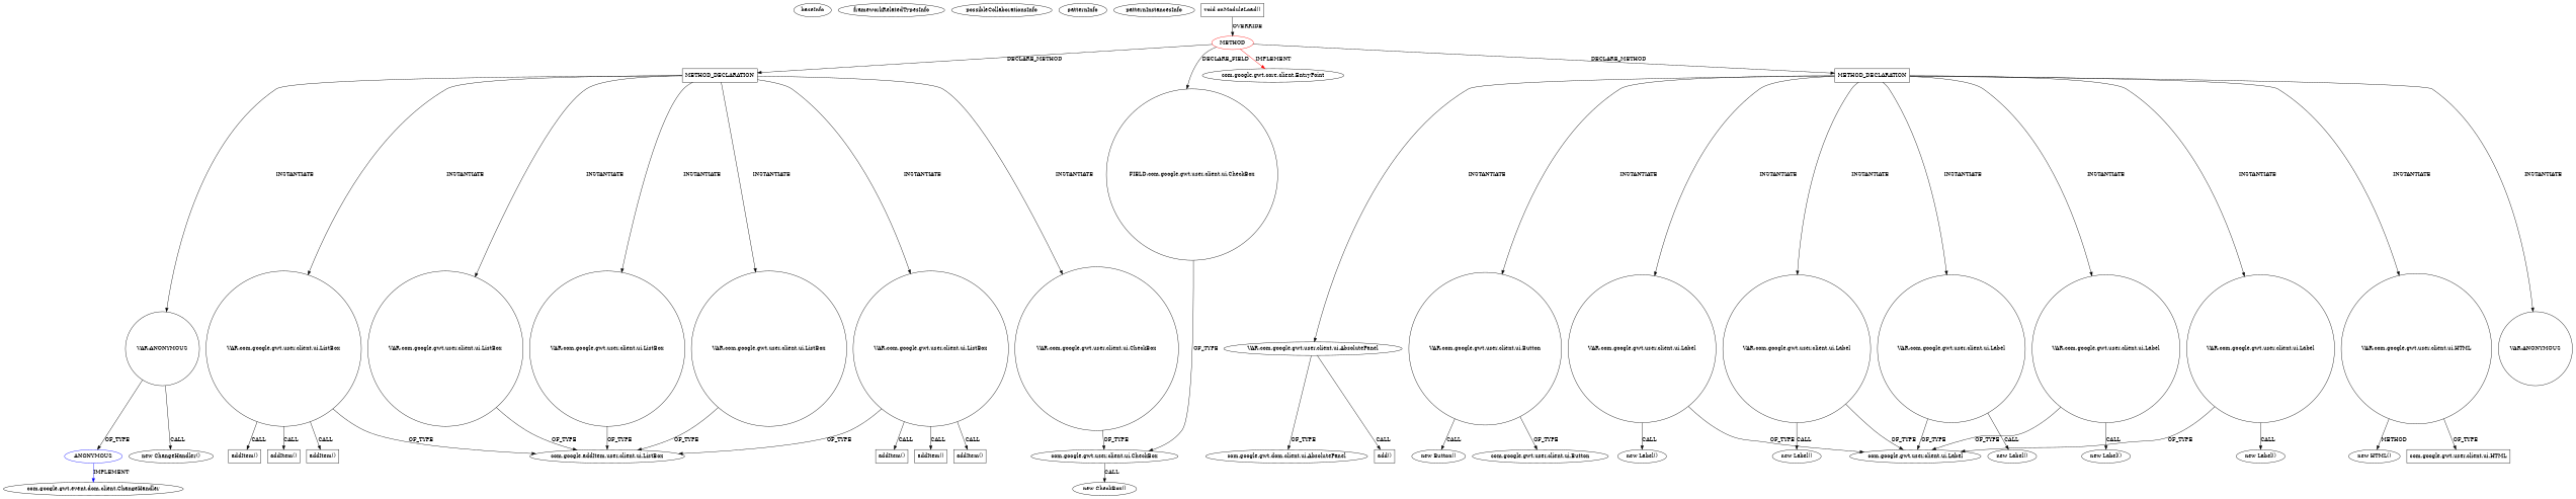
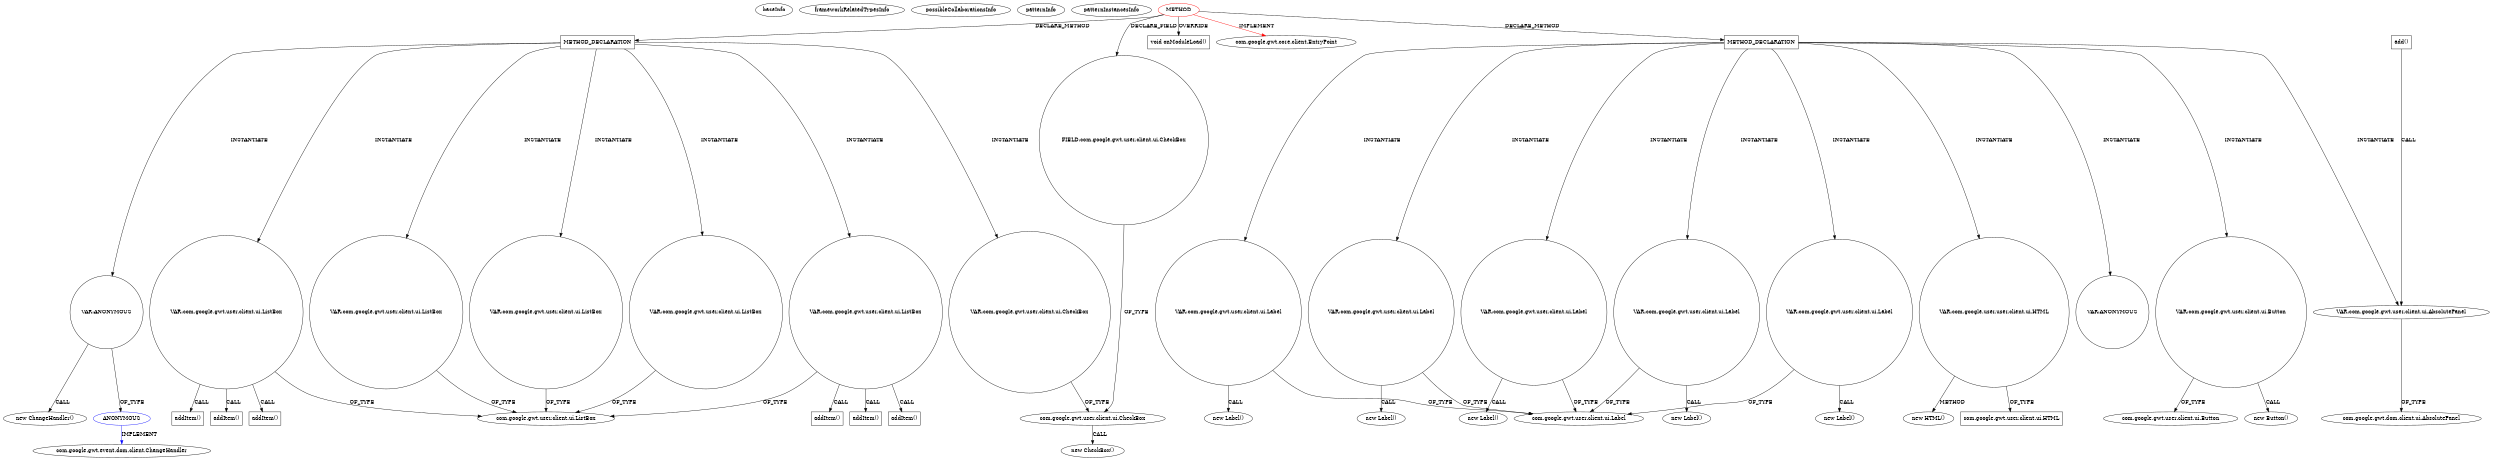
  digraph {
    node [isFrameworkType=false vertexType=VARIABLE_EXPRESION]
    baseInfo [category=pattern graphId=945 isAnonymous=false possibleRelation=true isFrameworkType="" vertexType=""]
    frameworkRelatedTypesInfo [0="com.google.gwt.core.client.EntryPoint" isFrameworkType="" vertexType=""]
    possibleCollaborationsInfo [0="945~INSTANTIATION-CLIENT_METHOD_DECLARATION-~com.google.gwt.core.client.EntryPoint ~com.google.gwt.event.dom.client.ChangeHandler ~false~true" isFrameworkType="" vertexType=""]
    patternInfo [frequency=2.0 patternRootClient=0 isFrameworkType="" vertexType=""]
    patternInstancesInfo [0="spydon-esiade~/spydon-esiade/esiade-master/src/net/esiade/client/Esiade.java~Esiade~4504" 1="DeannaSurma-Census~/DeannaSurma-Census/Census-master/src/com/cs4302/census/client/Census.java~Census~109" isFrameworkType="" vertexType=""]
    n6 [label="new CheckBox()" vertexType=CONSTRUCTOR_CALL]
    n7 [label="VAR:com.google.gwt.user.client.ui.CheckBox" shape=circle]
    n8 [label="com.google.gwt.user.client.ui.CheckBox" vertexType=FRAMEWORK_CLASS_TYPE]
    n9 [label=METHOD_DECLARATION shape=box vertexType=CLIENT_METHOD_DECLARATION]
    n10 [label="VAR:ANONYMOUS" shape=circle]
    n11 [label="VAR:com.google.gwt.user.client.ui.ListBox" shape=circle]
    n12 [label="VAR:com.google.gwt.user.client.ui.ListBox" shape=circle]
    n13 [label="VAR:com.google.gwt.user.client.ui.ListBox" shape=circle]
    n14 [label="VAR:com.google.gwt.user.client.ui.ListBox" shape=circle]
    n15 [label="VAR:com.google.gwt.user.client.ui.ListBox" shape=circle]
    n16 [color=blue label=ANONYMOUS vertexType=REFERENCE_ANONYMOUS_DECLARATION]
    n17 [label="new ChangeHandler()" vertexType=CONSTRUCTOR_CALL]
    n18 [label="addItem()" shape=box vertexType=INSIDE_CALL]
-   n19 [label="com.google.addItem.user.client.ui.ListBox" vertexType=FRAMEWORK_CLASS_TYPE]
+   n19 [label="com.google.gwt.user.client.ui.ListBox" vertexType=FRAMEWORK_CLASS_TYPE]
    n20 [label="addItem()" shape=box vertexType=INSIDE_CALL]
    n21 [label="addItem()" shape=box vertexType=INSIDE_CALL]
    n22 [label="addItem()" shape=box vertexType=INSIDE_CALL]
    n23 [label="addItem()" shape=box vertexType=INSIDE_CALL]
    n24 [label="addItem()" shape=box vertexType=INSIDE_CALL]
    n25 [color=red label=METHOD vertexType=ROOT_CLIENT_CLASS_DECLARATION]
    n26 [label="FIELD:com.google.gwt.user.client.ui.CheckBox" shape=circle vertexType=FIELD_DECLARATION]
    n27 [label="void onModuleLoad()" shape=box vertexType=OVERRIDING_METHOD_DECLARATION]
    n28 [label="com.google.gwt.core.client.EntryPoint" vertexType=FRAMEWORK_INTERFACE_TYPE]
    n29 [label=METHOD_DECLARATION shape=box vertexType=CLIENT_METHOD_DECLARATION]
    n30 [label="VAR:com.google.gwt.user.client.ui.Label" shape=circle]
    n31 [label="VAR:com.google.gwt.user.client.ui.Label" shape=circle]
    n32 [label="VAR:com.google.gwt.user.client.ui.Label" shape=circle]
    n33 [label="VAR:com.google.gwt.user.client.ui.Label" shape=circle]
    n34 [label="VAR:com.google.gwt.user.client.ui.Label" shape=circle]
-   n35 [label="VAR:com.google.gwt.user.client.ui.HTML" shape=circle]
+   n35 [label="VAR:com.google.user.user.client.ui.HTML" shape=circle]
    n36 [label="VAR:ANONYMOUS" shape=circle]
    n37 [label="VAR:com.google.gwt.user.client.ui.AbsolutePanel" shape=ellipse]
    n38 [label="VAR:com.google.gwt.user.client.ui.Button" shape=circle]
    n39 [label="com.google.gwt.event.dom.client.ChangeHandler" vertexType=FRAMEWORK_INTERFACE_TYPE]
    n40 [label="com.google.gwt.user.client.ui.Label" vertexType=FRAMEWORK_CLASS_TYPE]
    n41 [label="new Label()" vertexType=CONSTRUCTOR_CALL]
    n42 [label="new Label()" vertexType=CONSTRUCTOR_CALL]
    n43 [label="new Label()" vertexType=CONSTRUCTOR_CALL]
    n44 [label="new Label()" vertexType=CONSTRUCTOR_CALL]
    n45 [label="new Label()" vertexType=CONSTRUCTOR_CALL]
    n46 [label="new HTML()" vertexType=CONSTRUCTOR_CALL]
    n47 [label="com.google.gwt.user.client.ui.HTML" shape=box vertexType=FRAMEWORK_CLASS_TYPE]
    n48 [label="com.google.gwt.dom.client.ui.AbsolutePanel" vertexType=FRAMEWORK_CLASS_TYPE]
    n49 [label="add()" shape=box vertexType=INSIDE_CALL]
    n50 [label="new Button()" vertexType=CONSTRUCTOR_CALL]
    n51 [label="com.google.gwt.user.client.ui.Button" vertexType=FRAMEWORK_CLASS_TYPE]
    n7 -> n8 [label=OF_TYPE]
    n8 -> n6 [label=CALL]
    n9 -> n7 [label=INSTANTIATE]
    n9 -> n10 [label=INSTANTIATE]
    n9 -> n11 [label=INSTANTIATE]
    n9 -> n12 [label=INSTANTIATE]
    n9 -> n13 [label=INSTANTIATE]
    n9 -> n14 [label=INSTANTIATE]
    n9 -> n15 [label=INSTANTIATE]
    n10 -> n16 [label=OF_TYPE]
    n10 -> n17 [label=CALL]
    n11 -> n18 [label=CALL]
    n11 -> n19 [label=OF_TYPE]
    n11 -> n20 [label=CALL]
    n11 -> n21 [label=CALL]
    n12 -> n19 [label=OF_TYPE]
    n13 -> n19 [label=OF_TYPE]
    n13 -> n22 [label=CALL]
    n13 -> n23 [label=CALL]
    n13 -> n24 [label=CALL]
    n14 -> n19 [label=OF_TYPE]
    n15 -> n19 [label=OF_TYPE]
    n16 -> n39 [color=blue label=IMPLEMENT]
    n25 -> n9 [label=DECLARE_METHOD]
    n25 -> n26 [label=DECLARE_FIELD]
-   n27 -> n25 [label=OVERRIDE]
+   n25 -> n27 [label=OVERRIDE]
    n25 -> n28 [color=red label=IMPLEMENT]
    n25 -> n29 [label=DECLARE_METHOD]
    n26 -> n8 [label=OF_TYPE]
    n29 -> n30 [label=INSTANTIATE]
    n29 -> n31 [label=INSTANTIATE]
    n29 -> n32 [label=INSTANTIATE]
    n29 -> n33 [label=INSTANTIATE]
    n29 -> n34 [label=INSTANTIATE]
    n29 -> n35 [label=INSTANTIATE]
    n29 -> n36 [label=INSTANTIATE]
    n29 -> n37 [label=INSTANTIATE]
    n29 -> n38 [label=INSTANTIATE]
    n30 -> n40 [label=OF_TYPE]
    n30 -> n41 [label=CALL]
    n31 -> n40 [label=OF_TYPE]
    n31 -> n42 [label=CALL]
    n32 -> n40 [label=OF_TYPE]
    n32 -> n43 [label=CALL]
    n33 -> n40 [label=OF_TYPE]
    n33 -> n44 [label=CALL]
    n34 -> n40 [label=OF_TYPE]
    n34 -> n45 [label=CALL]
    n35 -> n46 [label=METHOD]
    n35 -> n47 [label=OF_TYPE]
    n37 -> n48 [label=OF_TYPE]
-   n37 -> n49 [label=CALL]
+   n49 -> n37 [label=CALL]
    n38 -> n50 [label=CALL]
    n38 -> n51 [label=OF_TYPE]
  }
